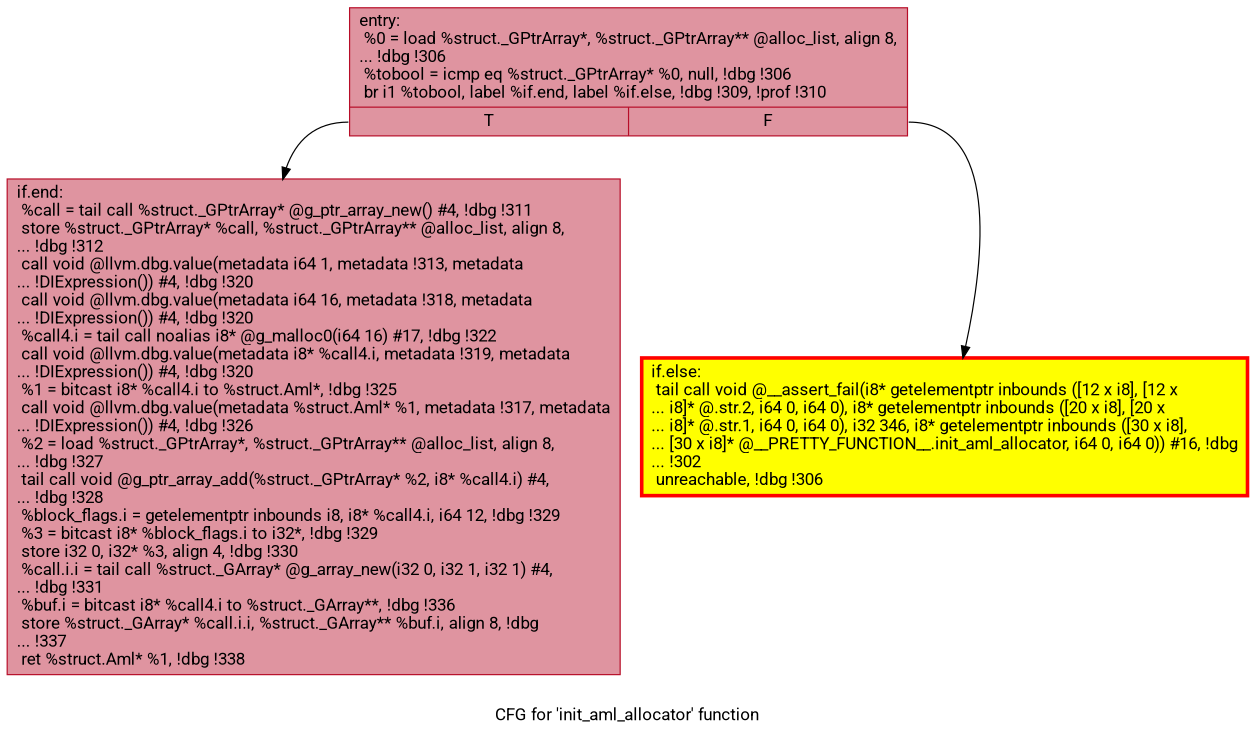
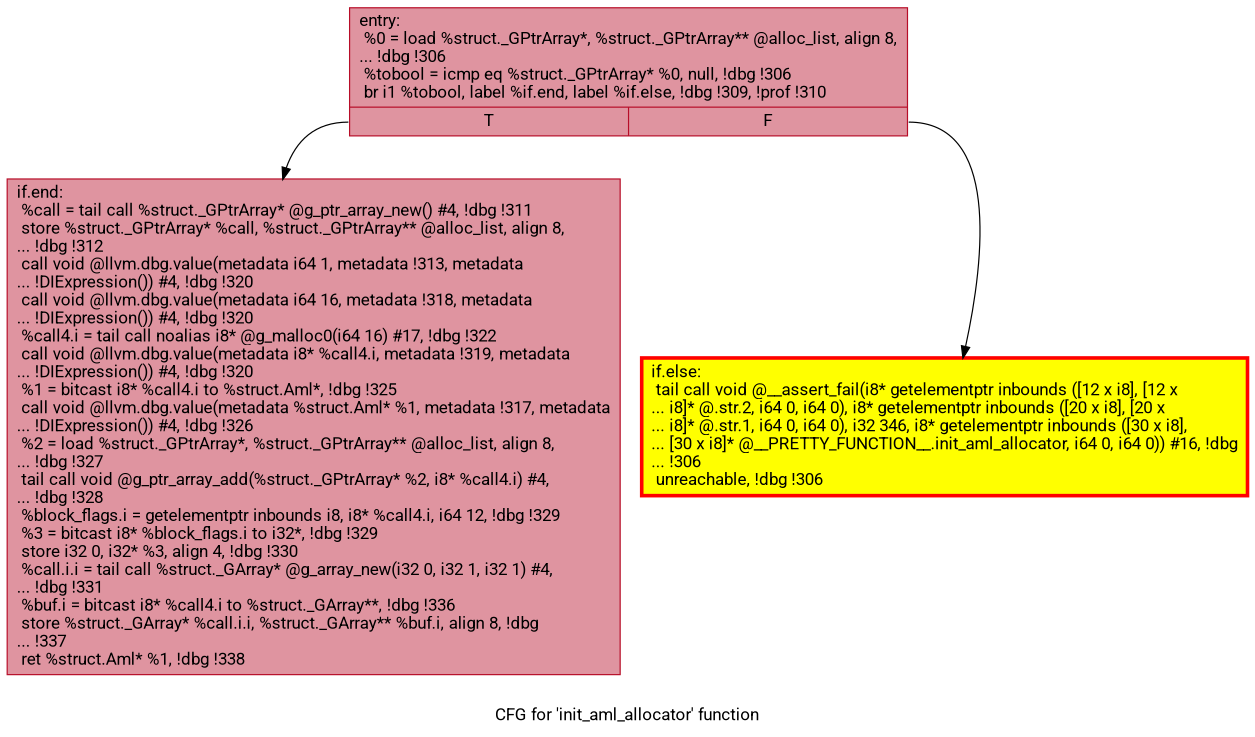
  digraph {
    label="CFG for 'init_aml_allocator' function"
    fontname=Roboto
    node [color="#b70d28ff" fillcolor="#b70d2870" shape=record style=filled fontname=Roboto]
    edge [fontname=Roboto]
    n1 [label="{entry:\l  %0 = load %struct._GPtrArray*, %struct._GPtrArray** @alloc_list, align 8,\l... !dbg !306\l  %tobool = icmp eq %struct._GPtrArray* %0, null, !dbg !306\l  br i1 %tobool, label %if.end, label %if.else, !dbg !309, !prof !310\l|{<s0>T|<s1>F}}"]
    n2 [label="{if.end:                                           \l  %call = tail call %struct._GPtrArray* @g_ptr_array_new() #4, !dbg !311\l  store %struct._GPtrArray* %call, %struct._GPtrArray** @alloc_list, align 8,\l... !dbg !312\l  call void @llvm.dbg.value(metadata i64 1, metadata !313, metadata\l... !DIExpression()) #4, !dbg !320\l  call void @llvm.dbg.value(metadata i64 16, metadata !318, metadata\l... !DIExpression()) #4, !dbg !320\l  %call4.i = tail call noalias i8* @g_malloc0(i64 16) #17, !dbg !322\l  call void @llvm.dbg.value(metadata i8* %call4.i, metadata !319, metadata\l... !DIExpression()) #4, !dbg !320\l  %1 = bitcast i8* %call4.i to %struct.Aml*, !dbg !325\l  call void @llvm.dbg.value(metadata %struct.Aml* %1, metadata !317, metadata\l... !DIExpression()) #4, !dbg !326\l  %2 = load %struct._GPtrArray*, %struct._GPtrArray** @alloc_list, align 8,\l... !dbg !327\l  tail call void @g_ptr_array_add(%struct._GPtrArray* %2, i8* %call4.i) #4,\l... !dbg !328\l  %block_flags.i = getelementptr inbounds i8, i8* %call4.i, i64 12, !dbg !329\l  %3 = bitcast i8* %block_flags.i to i32*, !dbg !329\l  store i32 0, i32* %3, align 4, !dbg !330\l  %call.i.i = tail call %struct._GArray* @g_array_new(i32 0, i32 1, i32 1) #4,\l... !dbg !331\l  %buf.i = bitcast i8* %call4.i to %struct._GArray**, !dbg !336\l  store %struct._GArray* %call.i.i, %struct._GArray** %buf.i, align 8, !dbg\l... !337\l  ret %struct.Aml* %1, !dbg !338\l}"]
-   n3 [color=red fillcolor=yellow label="{if.else:                                          \l  tail call void @__assert_fail(i8* getelementptr inbounds ([12 x i8], [12 x\l... i8]* @.str.2, i64 0, i64 0), i8* getelementptr inbounds ([20 x i8], [20 x\l... i8]* @.str.1, i64 0, i64 0), i32 346, i8* getelementptr inbounds ([30 x i8],\l... [30 x i8]* @__PRETTY_FUNCTION__.init_aml_allocator, i64 0, i64 0)) #16, !dbg\l... !302\l  unreachable, !dbg !306\l}" penwidth=3.0]
+   n3 [color=red fillcolor=yellow label="{if.else:                                          \l  tail call void @__assert_fail(i8* getelementptr inbounds ([12 x i8], [12 x\l... i8]* @.str.2, i64 0, i64 0), i8* getelementptr inbounds ([20 x i8], [20 x\l... i8]* @.str.1, i64 0, i64 0), i32 346, i8* getelementptr inbounds ([30 x i8],\l... [30 x i8]* @__PRETTY_FUNCTION__.init_aml_allocator, i64 0, i64 0)) #16, !dbg\l... !306\l  unreachable, !dbg !306\l}" penwidth=3.0]
    n1 -> n2 [tailport=s0]
    n1 -> n3 [tailport=s1]
  }
